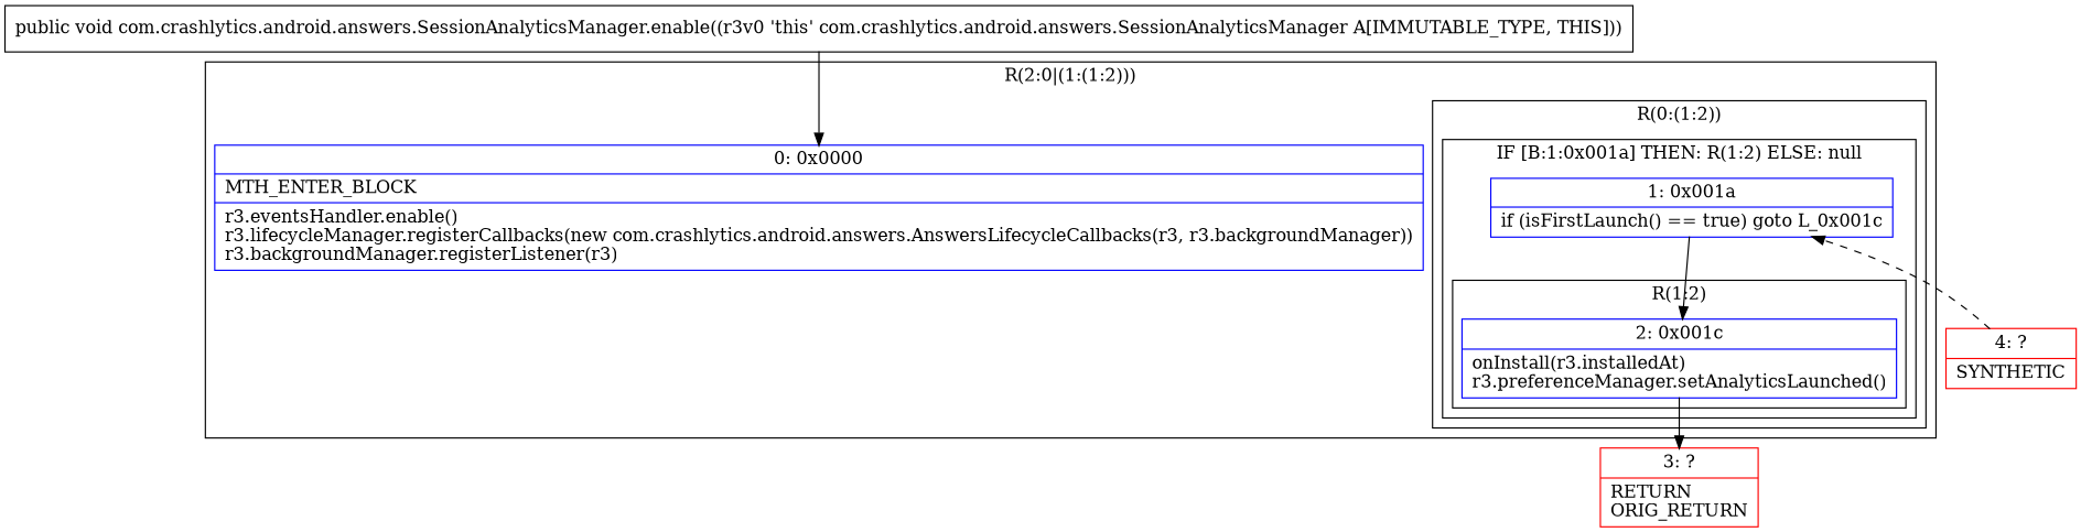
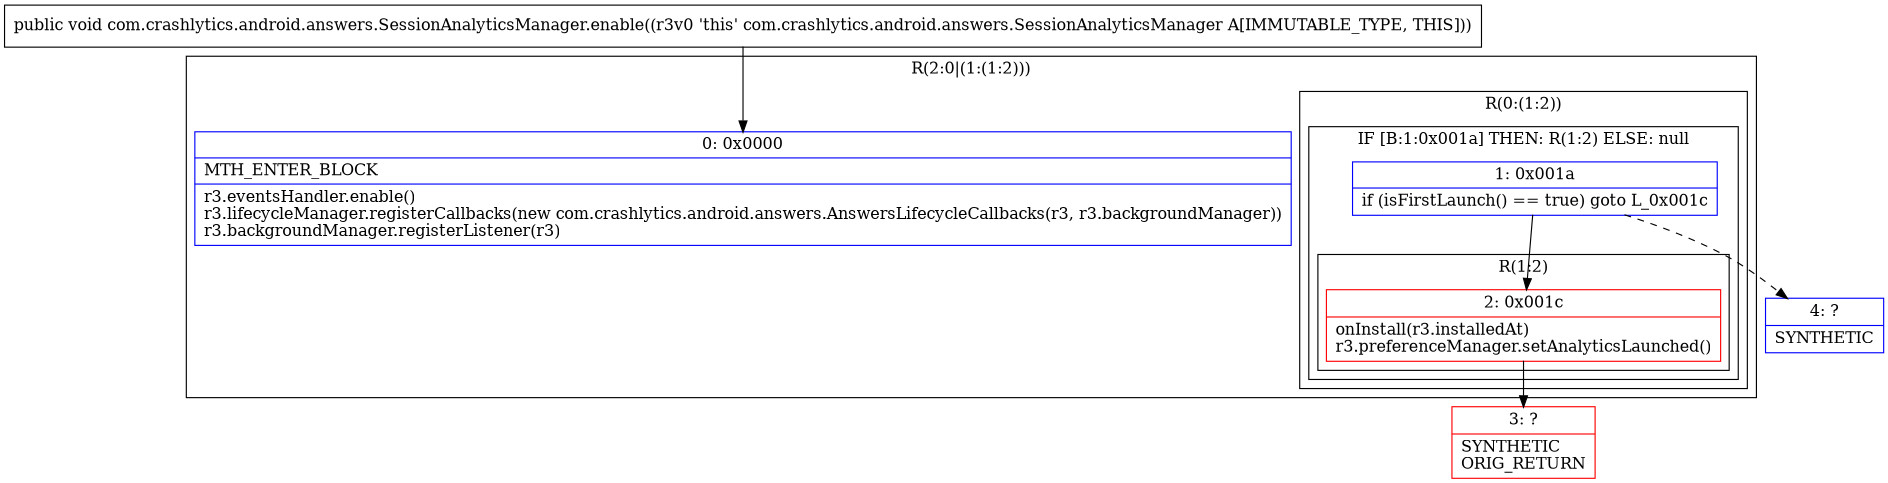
  digraph {
    node [color=blue shape=record]
-   n1 [label="{2\:\ 0x001c|onInstall(r3.installedAt)\lr3.preferenceManager.setAnalyticsLaunched()\l}"]
+   n1 [color=red label="{2\:\ 0x001c|onInstall(r3.installedAt)\lr3.preferenceManager.setAnalyticsLaunched()\l}"]
    n2 [label="{1\:\ 0x001a|if (isFirstLaunch() == true) goto L_0x001c\l}"]
    n3 [label="{0\:\ 0x0000|MTH_ENTER_BLOCK\l|r3.eventsHandler.enable()\lr3.lifecycleManager.registerCallbacks(new com.crashlytics.android.answers.AnswersLifecycleCallbacks(r3, r3.backgroundManager))\lr3.backgroundManager.registerListener(r3)\l}"]
-   n4 [color=red label="{3\:\ ?|RETURN\lORIG_RETURN\l}"]
-   n5 [color=red label="{4\:\ ?|SYNTHETIC\l}"]
+   n4 [color=red label="{3\:\ ?|SYNTHETIC\lORIG_RETURN\l}"]
+   n5 [label="{4\:\ ?|SYNTHETIC\l}"]
    n6 [label="{public void com.crashlytics.android.answers.SessionAnalyticsManager.enable((r3v0 'this' com.crashlytics.android.answers.SessionAnalyticsManager A[IMMUTABLE_TYPE, THIS])) }" color=""]
    subgraph cluster_1 {
      label="R(2:0|(1:(1:2)))"
      n3
      subgraph cluster_2 {
        label="R(0:(1:2))"
        subgraph cluster_3 {
          label="IF [B:1:0x001a] THEN: R(1:2) ELSE: null"
          n2
          subgraph cluster_4 {
            label="R(1:2)"
            n1
          }
        }
      }
    }
    n1 -> n4
    n2 -> n1
-   n5 -> n2 [style=dashed]
+   n2 -> n5 [style=dashed]
    n6 -> n3
  }
